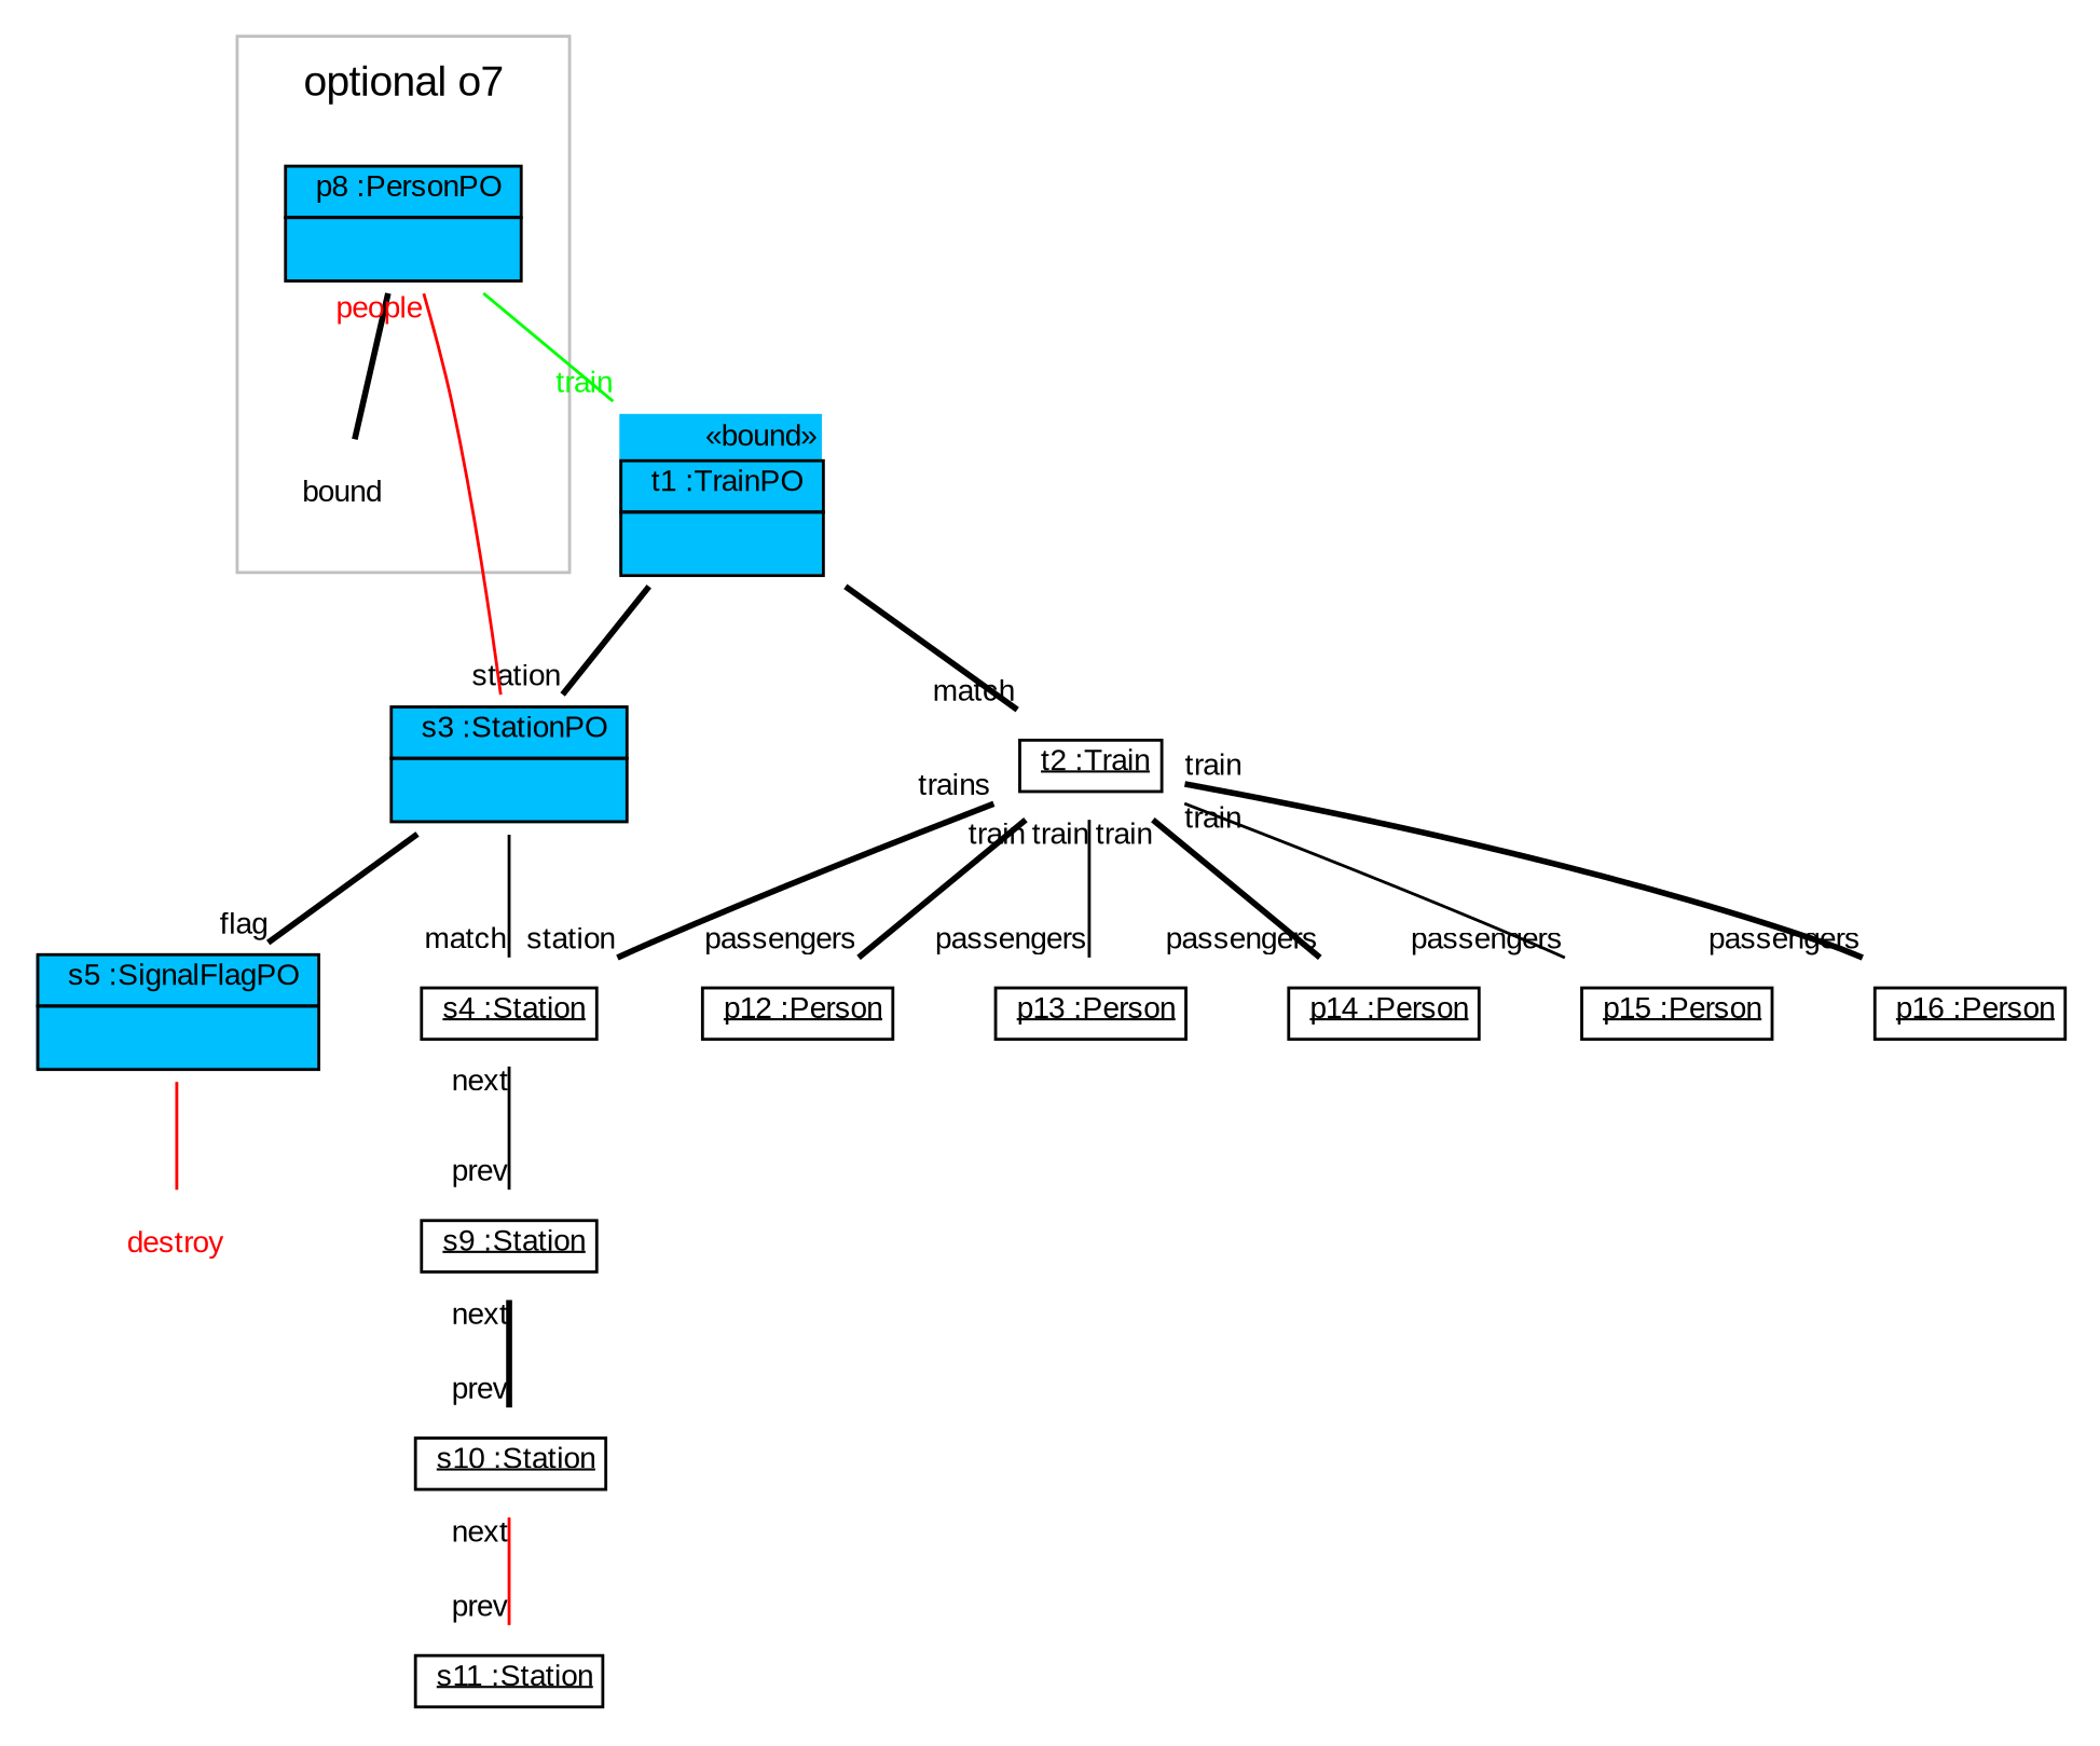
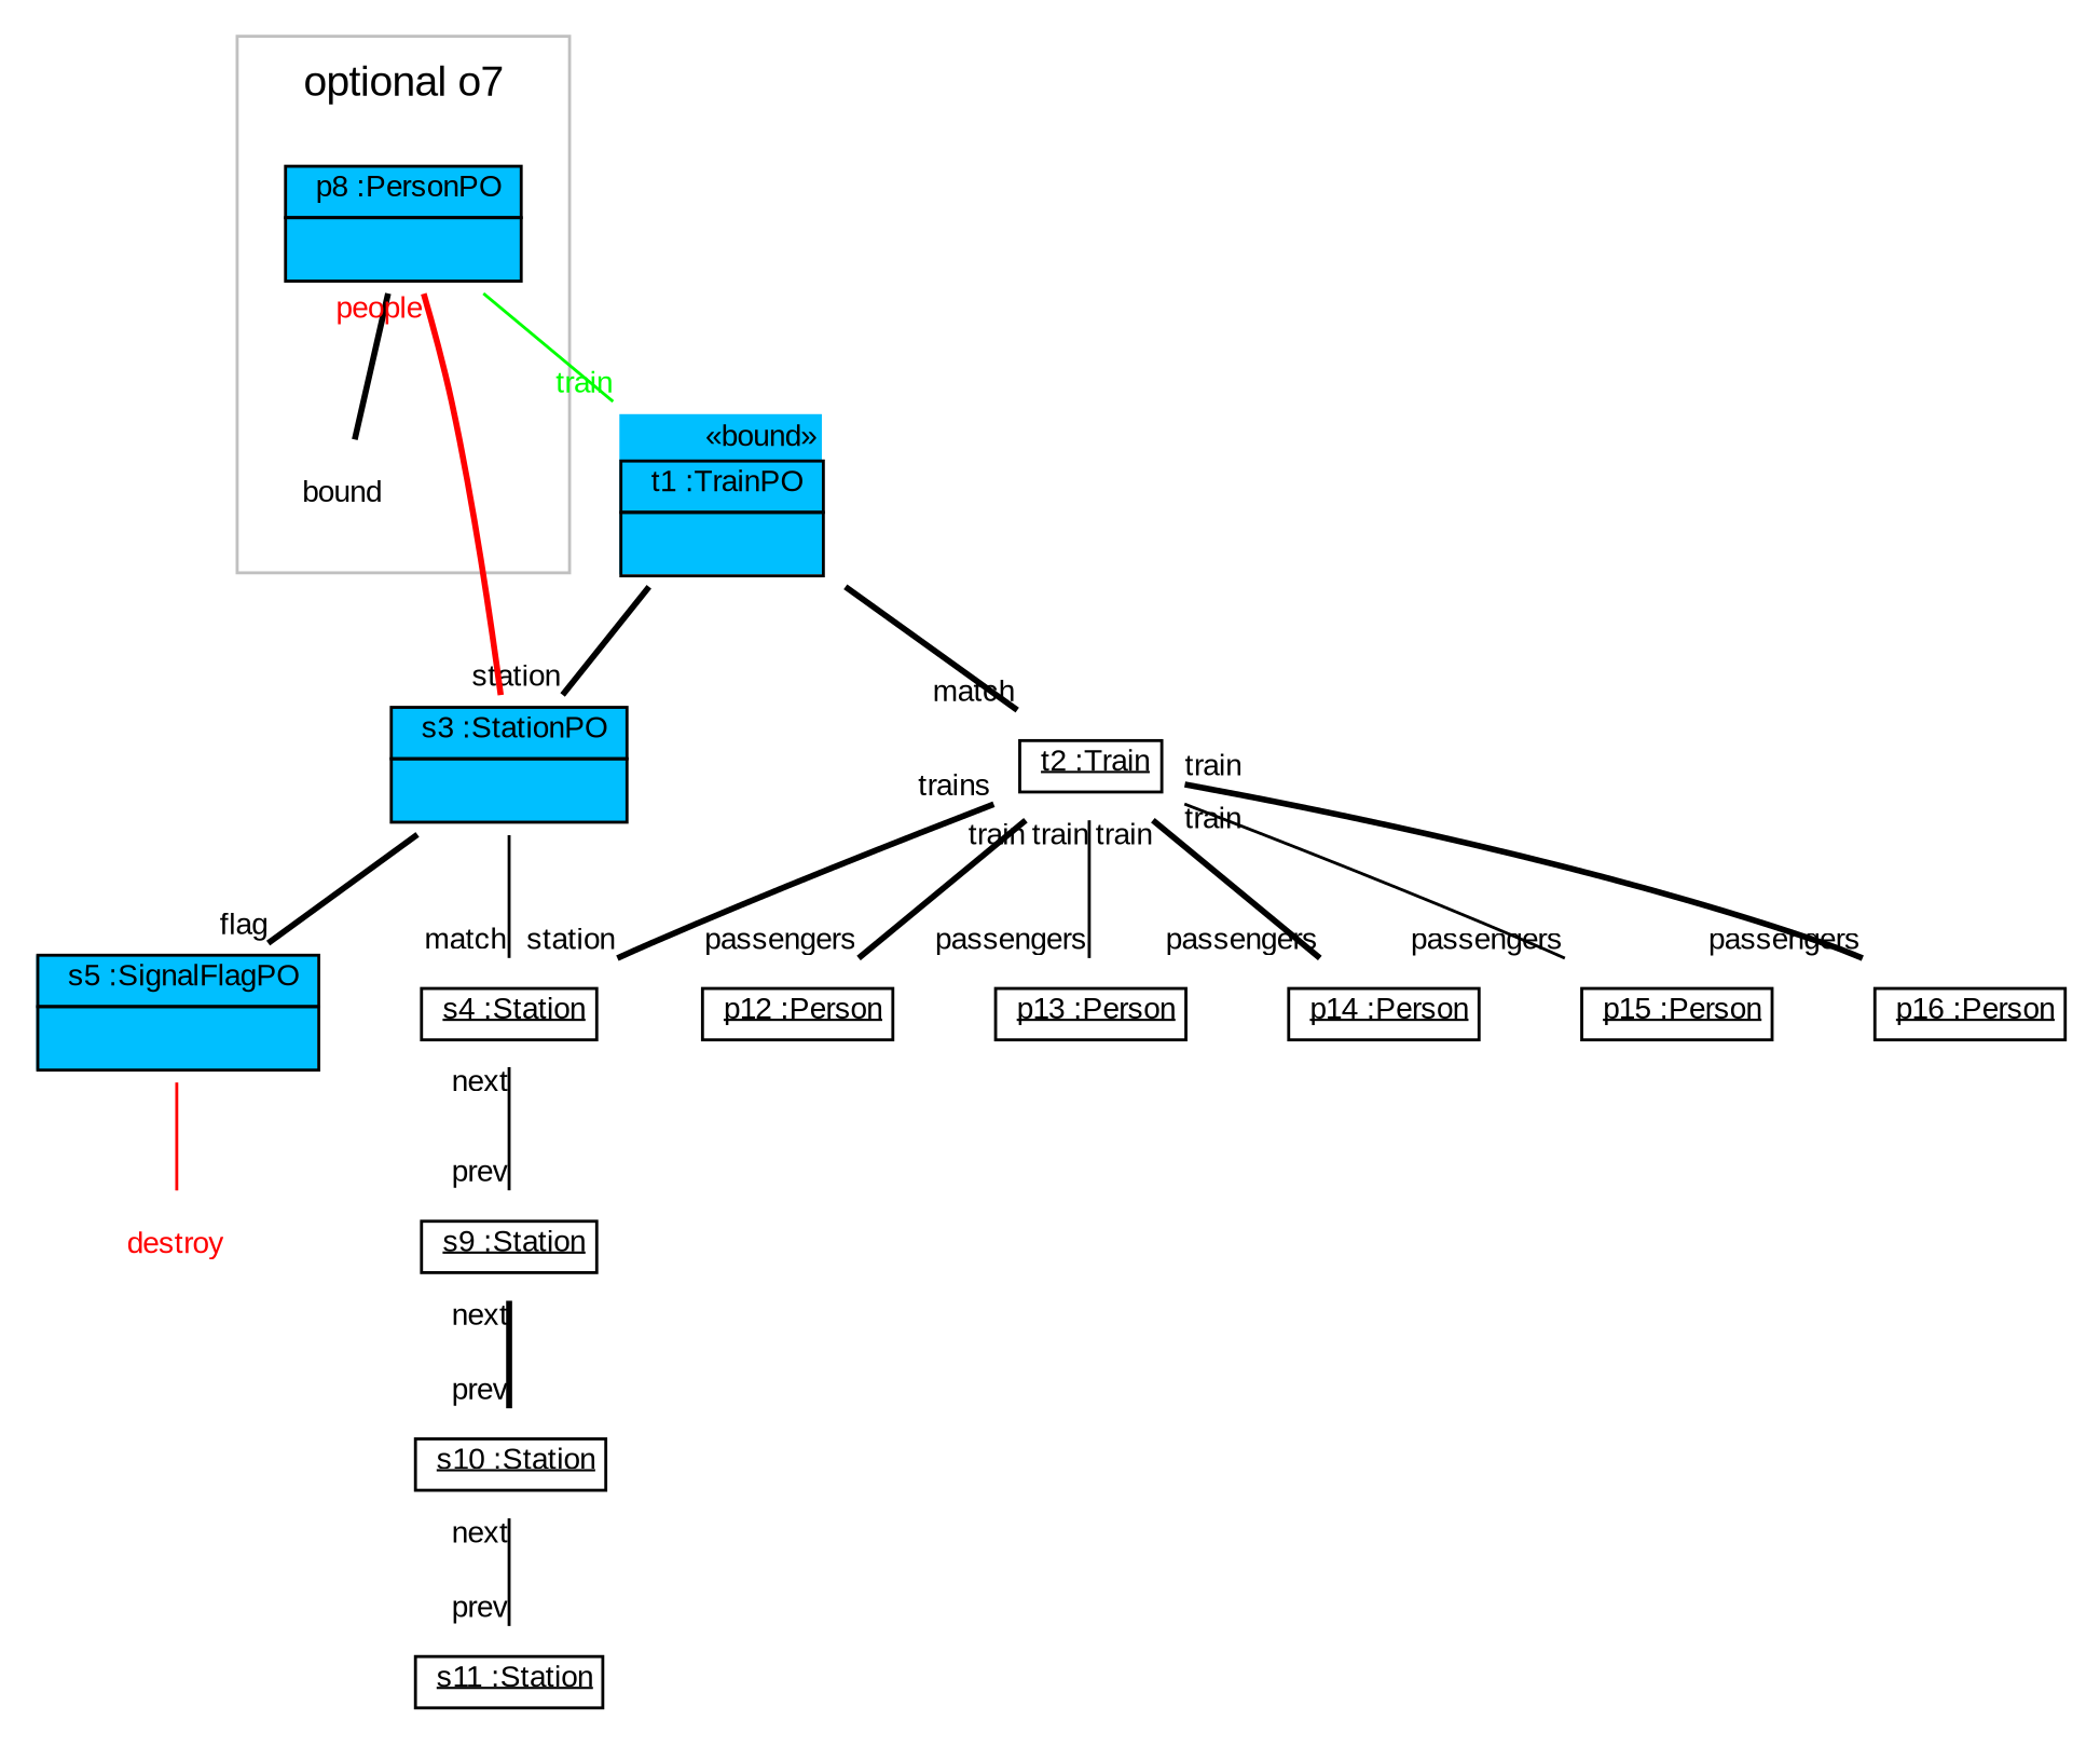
  graph {
    fontname="Liberation Sans"
    node [fontname="Liberation Sans" fontsize=10 shape=none]
    edge [fontname="Liberation Sans" fontsize=10 style=bold headlabel=passengers]
    n1 [label=<<table border='0' cellborder='1' cellspacing='0' color='black' bgcolor='deepskyblue'>  <tr> <td align='center'> <font color='black'> p8 :PersonPO </font></td></tr> <tr> <td align='left'> <table border='0' cellborder='0' cellspacing='0' color='black'> <tr> <td>  </td></tr></table></td></tr></table>>]
    n2 [color=red label=bound]
    n3 [label=<<table border='0' cellborder='1' cellspacing='0' color='black' bgcolor='deepskyblue'> <tr> <td border='0' align='right'><font color='black'>&#171;bound&#187;</font></td></tr> <tr> <td align='center'> <font color='black'> t1 :TrainPO </font></td></tr> <tr> <td align='left'> <table border='0' cellborder='0' cellspacing='0' color='black'> <tr> <td>  </td></tr></table></td></tr></table>>]
    n4 [label=<<table border='0' cellborder='1' cellspacing='0' color='black' bgcolor='deepskyblue'>  <tr> <td align='center'> <font color='black'> s3 :StationPO </font></td></tr> <tr> <td align='left'> <table border='0' cellborder='0' cellspacing='0' color='black'> <tr> <td>  </td></tr></table></td></tr></table>>]
    n5 [label=<<table border='0' cellborder='1' cellspacing='0'> <tr> <td> <u>t2 :Train</u></td></tr></table>>]
    n6 [label=<<table border='0' cellborder='1' cellspacing='0' color='black' bgcolor='deepskyblue'>  <tr> <td align='center'> <font color='black'> s5 :SignalFlagPO </font></td></tr> <tr> <td align='left'> <table border='0' cellborder='0' cellspacing='0' color='black'> <tr> <td>  </td></tr></table></td></tr></table>>]
    n7 [label=<<table border='0' cellborder='1' cellspacing='0'> <tr> <td> <u>s4 :Station</u></td></tr></table>>]
    n8 [label=<<table border='0' cellborder='1' cellspacing='0'> <tr> <td> <u>p12 :Person</u></td></tr></table>>]
    n9 [label=<<table border='0' cellborder='1' cellspacing='0'> <tr> <td> <u>p13 :Person</u></td></tr></table>>]
    n10 [label=<<table border='0' cellborder='1' cellspacing='0'> <tr> <td> <u>p14 :Person</u></td></tr></table>>]
    n11 [label=<<table border='0' cellborder='1' cellspacing='0'> <tr> <td> <u>p15 :Person</u></td></tr></table>>]
    n12 [label=<<table border='0' cellborder='1' cellspacing='0'> <tr> <td> <u>p16 :Person</u></td></tr></table>>]
    n13 [color=teal fontcolor=red label=destroy]
    n14 [label=<<table border='0' cellborder='1' cellspacing='0'> <tr> <td> <u>s9 :Station</u></td></tr></table>>]
    n15 [label=<<table border='0' cellborder='1' cellspacing='0'> <tr> <td> <u>s10 :Station</u></td></tr></table>>]
    n16 [label=<<table border='0' cellborder='1' cellspacing='0'> <tr> <td> <u>s11 :Station</u></td></tr></table>>]
    subgraph cluster_1 {
      color=grey
      label=<<table border='0' cellborder='0'><tr><td>optional o7</td></tr></table>>
      n1
      n2
    }
    n1 -- n2 [headlabel=""]
    n1 -- n3 [color=green fontcolor=green headlabel=train style=solid]
    n3 -- n4 [color=black fontcolor=black headlabel=station]
    n3 -- n5 [color=black fontcolor=black headlabel=match]
-   n4 -- n1 [color=red fontcolor=red headlabel=people style=solid]
+   n4 -- n1 [color=red fontcolor=red headlabel=people]
    n4 -- n6 [color=black fontcolor=black headlabel=flag]
    n4 -- n7 [color=black fontcolor=black headlabel=match style=solid]
    n5 -- n7 [headlabel=station taillabel=trains]
    n5 -- n8 [taillabel=train]
    n5 -- n9 [style=solid taillabel=train]
    n5 -- n10 [taillabel=train]
    n5 -- n11 [style=solid taillabel=train]
    n5 -- n12 [taillabel=train]
    n6 -- n13 [color=red fontcolor=red style=solid headlabel=""]
    n7 -- n14 [headlabel=prev style=solid taillabel=next]
    n14 -- n15 [headlabel=prev taillabel=next]
-   n15 -- n16 [headlabel=prev style=solid taillabel=next color=red]
+   n15 -- n16 [headlabel=prev style=solid taillabel=next]
  }
